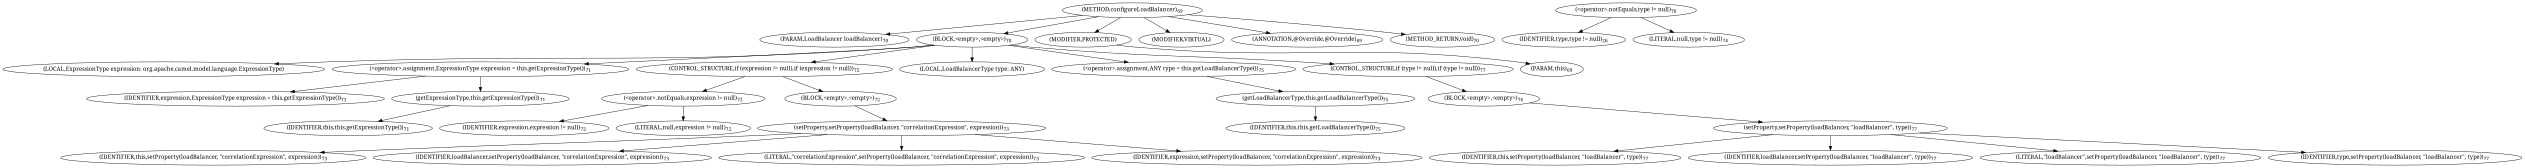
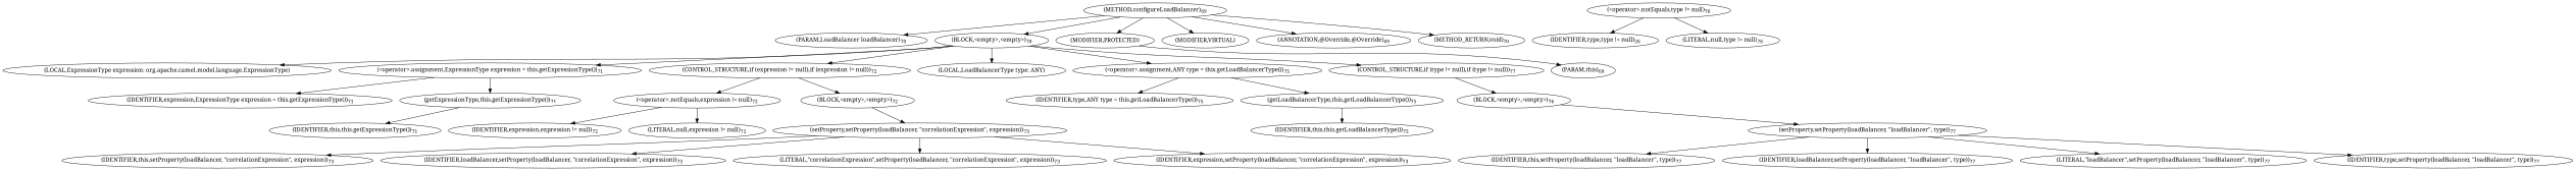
  digraph {
    fontname="Noto Serif"
    node [fontname="Noto Serif"]
    edge [fontname="Noto Serif"]
    n1 [label=<(METHOD,configureLoadBalancer)<SUB>69</SUB>>]
    n2 [label=<(PARAM,LoadBalancer loadBalancer)<SUB>70</SUB>>]
    n3 [label=<(BLOCK,&lt;empty&gt;,&lt;empty&gt;)<SUB>70</SUB>>]
    n4 [label=<(MODIFIER,PROTECTED)>]
    n5 [label=<(MODIFIER,VIRTUAL)>]
    n6 [label=<(ANNOTATION,@Override,@Override)<SUB>69</SUB>>]
    n7 [label=<(METHOD_RETURN,void)<SUB>70</SUB>>]
    n8 [label=<(PARAM,this)<SUB>69</SUB>>]
    n9 [label=<(LOCAL,ExpressionType expression: org.apache.camel.model.language.ExpressionType)>]
    n10 [label=<(&lt;operator&gt;.assignment,ExpressionType expression = this.getExpressionType())<SUB>71</SUB>>]
    n11 [label=<(CONTROL_STRUCTURE,if (expression != null),if (expression != null))<SUB>72</SUB>>]
    n12 [label=<(LOCAL,LoadBalancerType type: ANY)>]
    n13 [label=<(&lt;operator&gt;.assignment,ANY type = this.getLoadBalancerType())<SUB>75</SUB>>]
    n14 [label=<(CONTROL_STRUCTURE,if (type != null),if (type != null))<SUB>77</SUB>>]
    n15 [label=<(IDENTIFIER,expression,ExpressionType expression = this.getExpressionType())<SUB>71</SUB>>]
    n16 [label=<(getExpressionType,this.getExpressionType())<SUB>71</SUB>>]
    n17 [label=<(&lt;operator&gt;.notEquals,expression != null)<SUB>72</SUB>>]
    n18 [label=<(BLOCK,&lt;empty&gt;,&lt;empty&gt;)<SUB>72</SUB>>]
+   n19 [label=<(IDENTIFIER,type,ANY type = this.getLoadBalancerType())<SUB>75</SUB>>]
    n20 [label=<(getLoadBalancerType,this.getLoadBalancerType())<SUB>75</SUB>>]
    n21 [label=<(BLOCK,&lt;empty&gt;,&lt;empty&gt;)<SUB>76</SUB>>]
    n22 [label=<(IDENTIFIER,this,this.getExpressionType())<SUB>71</SUB>>]
    n23 [label=<(IDENTIFIER,expression,expression != null)<SUB>72</SUB>>]
    n24 [label=<(LITERAL,null,expression != null)<SUB>72</SUB>>]
    n25 [label=<(setProperty,setProperty(loadBalancer, &quot;correlationExpression&quot;, expression))<SUB>73</SUB>>]
    n26 [label=<(IDENTIFIER,this,setProperty(loadBalancer, &quot;correlationExpression&quot;, expression))<SUB>73</SUB>>]
    n27 [label=<(IDENTIFIER,loadBalancer,setProperty(loadBalancer, &quot;correlationExpression&quot;, expression))<SUB>73</SUB>>]
    n28 [label=<(LITERAL,&quot;correlationExpression&quot;,setProperty(loadBalancer, &quot;correlationExpression&quot;, expression))<SUB>73</SUB>>]
    n29 [label=<(IDENTIFIER,expression,setProperty(loadBalancer, &quot;correlationExpression&quot;, expression))<SUB>73</SUB>>]
    n30 [label=<(IDENTIFIER,this,this.getLoadBalancerType())<SUB>75</SUB>>]
    n31 [label=<(&lt;operator&gt;.notEquals,type != null)<SUB>76</SUB>>]
    n32 [label=<(IDENTIFIER,type,type != null)<SUB>26</SUB>>]
-   n33 [label=<(LITERAL,null,type != null)<SUB>74</SUB>>]
+   n33 [label=<(LITERAL,null,type != null)<SUB>76</SUB>>]
    n34 [label=<(setProperty,setProperty(loadBalancer, &quot;loadBalancer&quot;, type))<SUB>77</SUB>>]
    n35 [label=<(IDENTIFIER,this,setProperty(loadBalancer, &quot;loadBalancer&quot;, type))<SUB>77</SUB>>]
    n36 [label=<(IDENTIFIER,loadBalancer,setProperty(loadBalancer, &quot;loadBalancer&quot;, type))<SUB>77</SUB>>]
    n37 [label=<(LITERAL,&quot;loadBalancer&quot;,setProperty(loadBalancer, &quot;loadBalancer&quot;, type))<SUB>77</SUB>>]
    n38 [label=<(IDENTIFIER,type,setProperty(loadBalancer, &quot;loadBalancer&quot;, type))<SUB>77</SUB>>]
    n1 -> n2
    n1 -> n3
    n1 -> n4
    n1 -> n5
    n1 -> n6
    n1 -> n7
    n3 -> n9
    n3 -> n10
    n3 -> n11
    n3 -> n12
    n3 -> n13
    n3 -> n14
    n4 -> n8
    n10 -> n15
    n10 -> n16
    n11 -> n17
    n11 -> n18
+   n13 -> n19
    n13 -> n20
    n14 -> n21
    n16 -> n22
    n17 -> n23
    n17 -> n24
    n18 -> n25
    n20 -> n30
    n21 -> n34
    n25 -> n26
    n25 -> n27
    n25 -> n28
    n25 -> n29
    n31 -> n32
    n31 -> n33
    n34 -> n35
    n34 -> n36
    n34 -> n37
    n34 -> n38
  }
